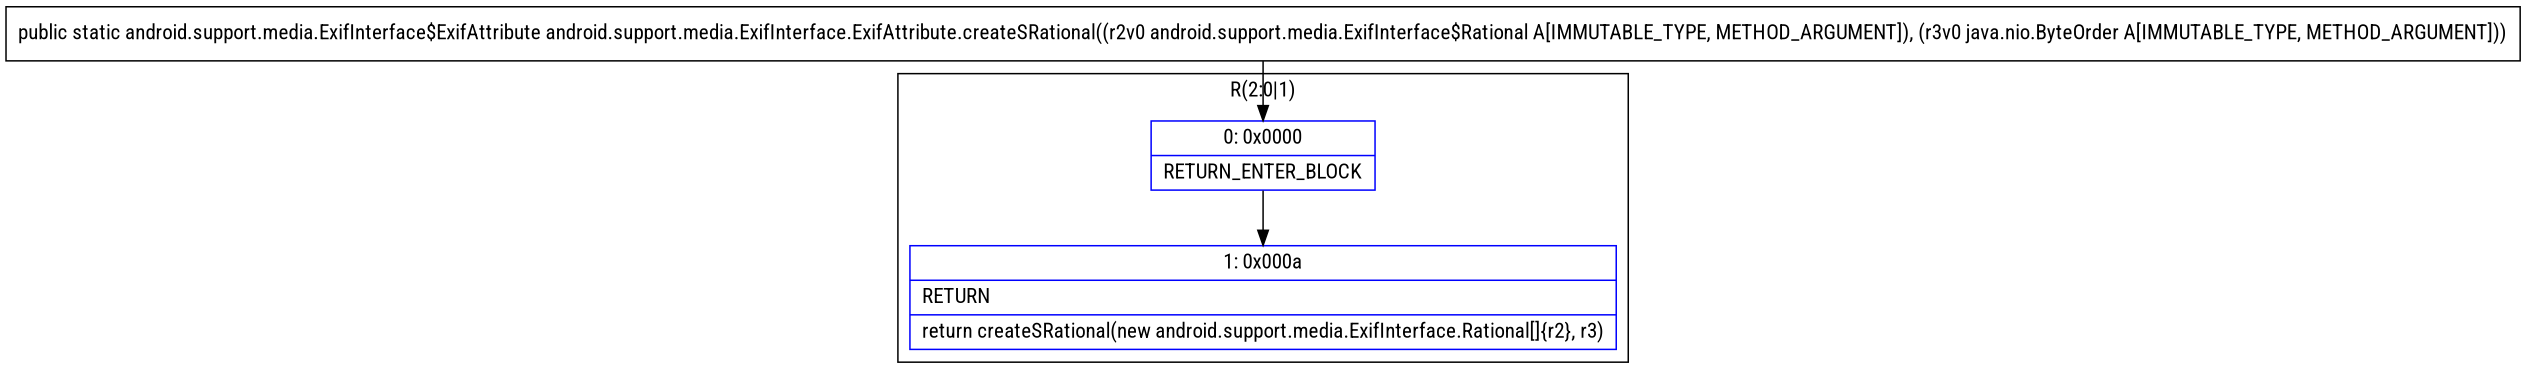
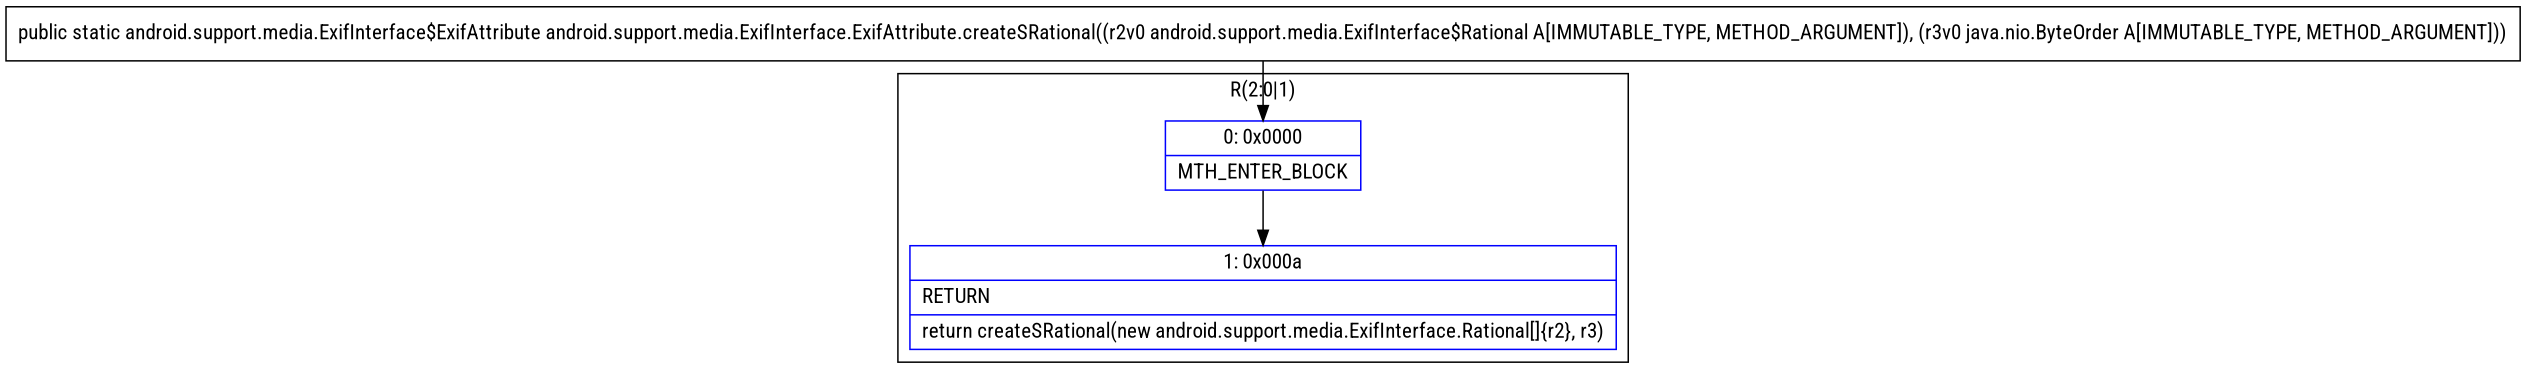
  digraph {
    fontname="Roboto Condensed"
    node [color=blue shape=record fontname="Roboto Condensed"]
    edge [fontname="Roboto Condensed"]
-   n1 [label="{0\:\ 0x0000|RETURN_ENTER_BLOCK\l}"]
+   n1 [label="{0\:\ 0x0000|MTH_ENTER_BLOCK\l}"]
    n2 [label="{1\:\ 0x000a|RETURN\l|return createSRational(new android.support.media.ExifInterface.Rational[]\{r2\}, r3)\l}"]
    n3 [label="{public static android.support.media.ExifInterface$ExifAttribute android.support.media.ExifInterface.ExifAttribute.createSRational((r2v0 android.support.media.ExifInterface$Rational A[IMMUTABLE_TYPE, METHOD_ARGUMENT]), (r3v0 java.nio.ByteOrder A[IMMUTABLE_TYPE, METHOD_ARGUMENT])) }" color=""]
    subgraph cluster_1 {
      label="R(2:0|1)"
      n1
      n2
    }
    n1 -> n2
    n3 -> n1
  }
